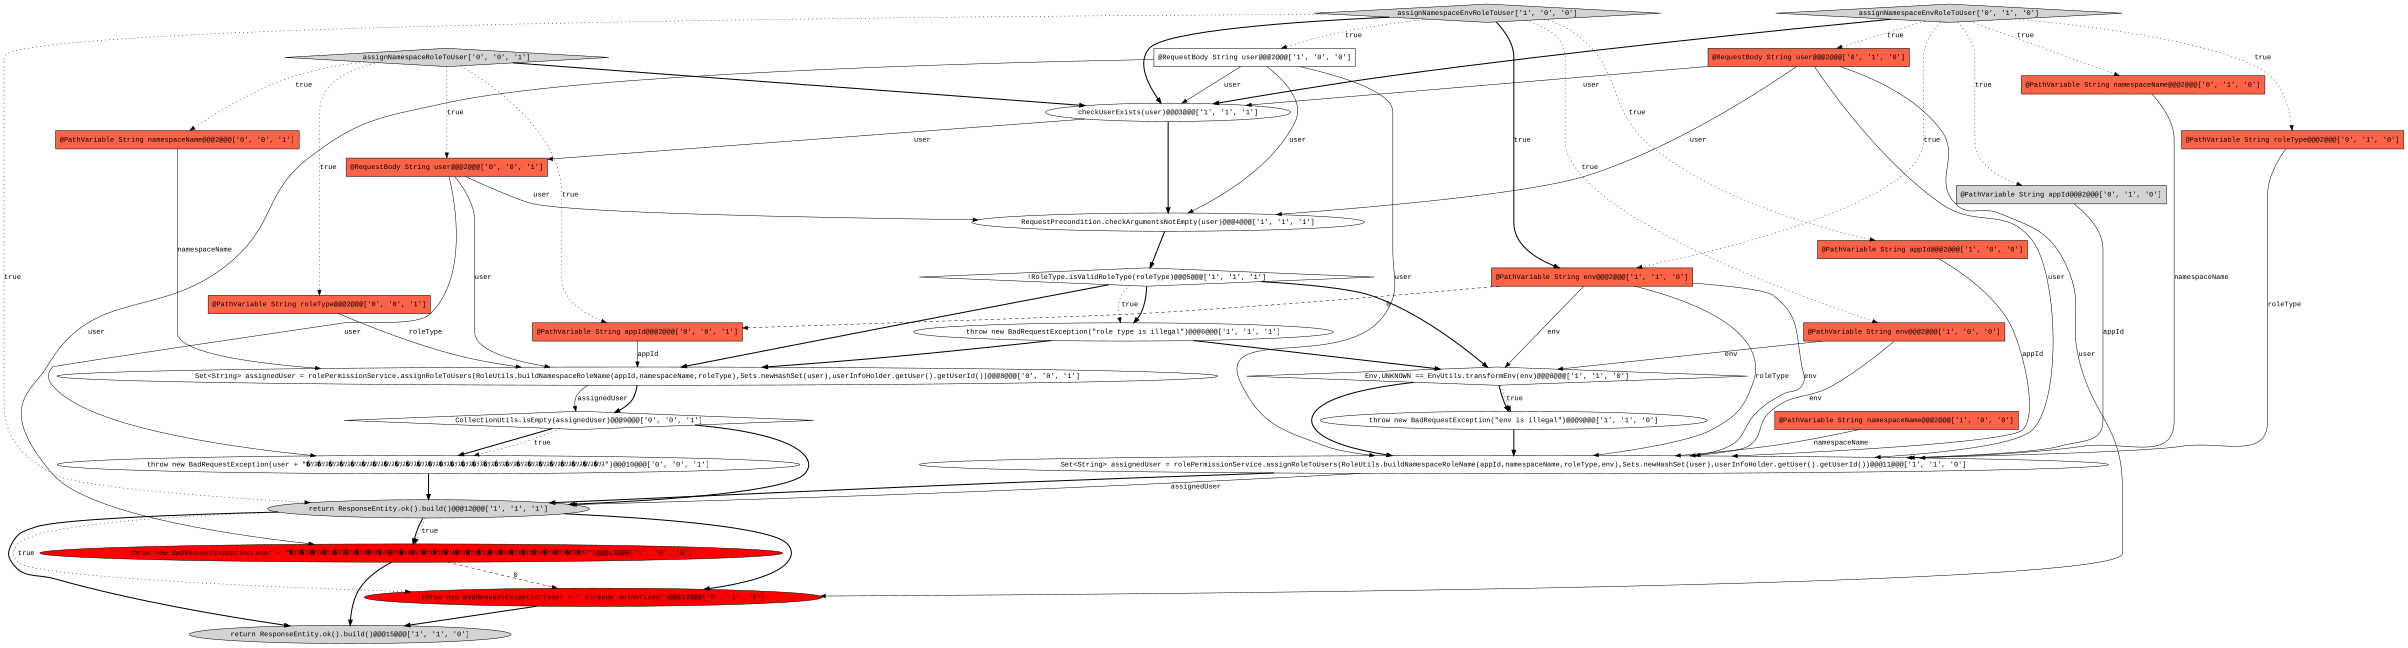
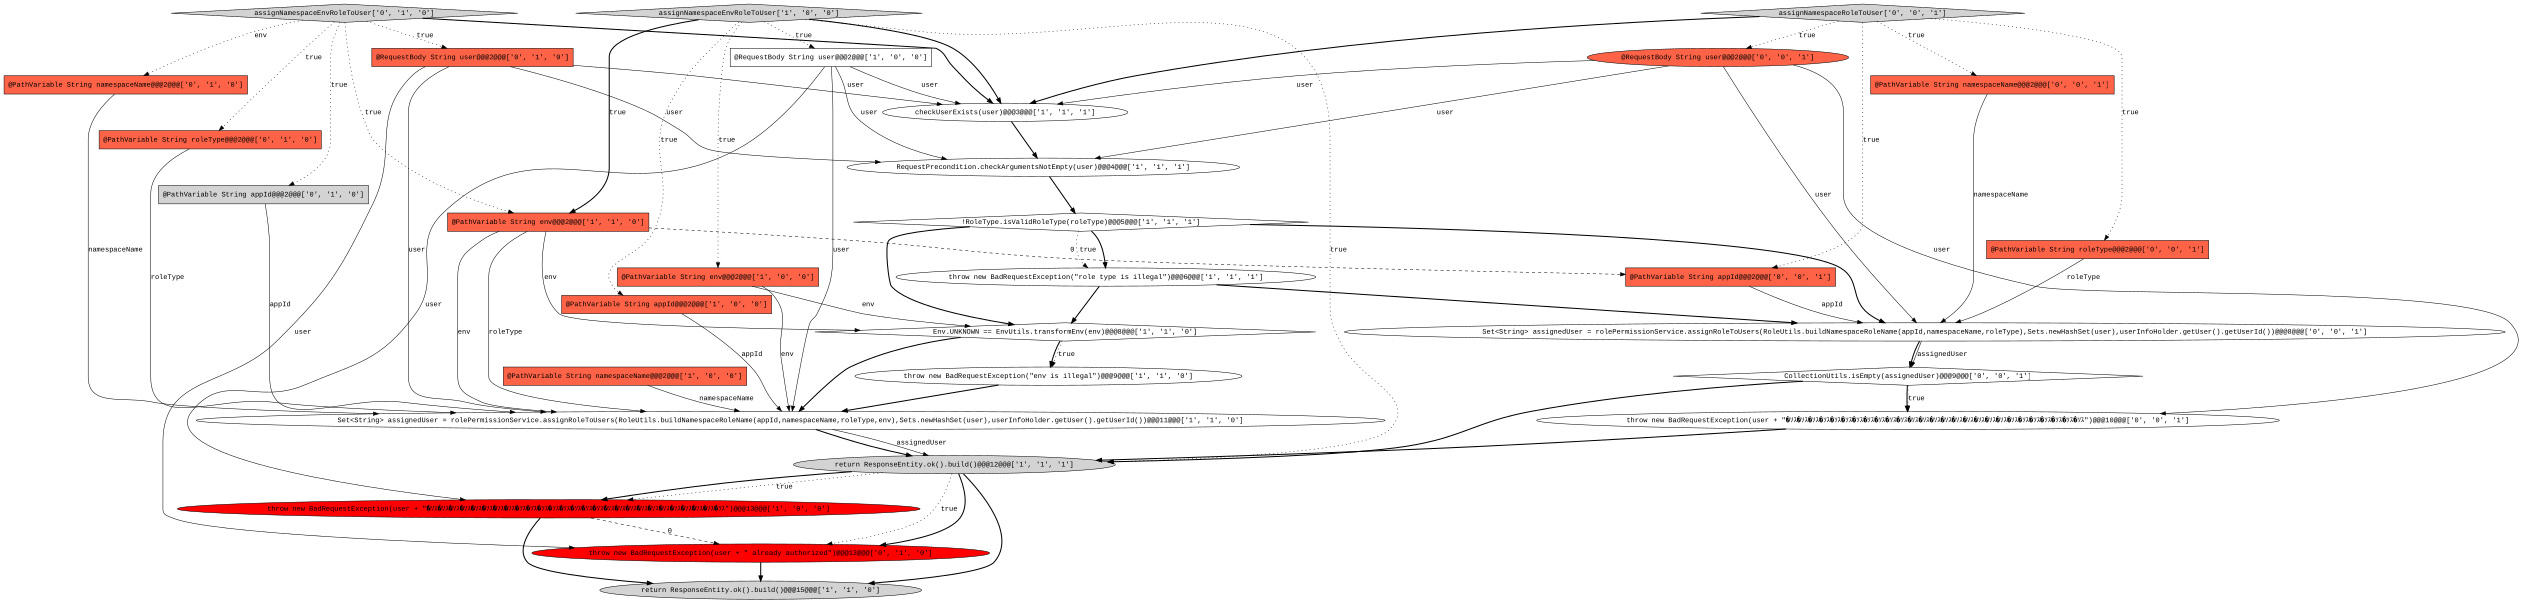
  digraph {
    fontname="Liberation Mono"
    node [fillcolor=white fontname="Liberation Mono" shape=box style=filled]
    edge [fontname="Liberation Mono" style=solid]
    n1 [label="throw new BadRequestException(\"role type is illegal\")@@@6@@@['1', '1', '1']" shape=ellipse]
    n2 [label="Set<String> assignedUser = rolePermissionService.assignRoleToUsers(RoleUtils.buildNamespaceRoleName(appId,namespaceName,roleType),Sets.newHashSet(user),userInfoHolder.getUser().getUserId())@@@8@@@['0', '0', '1']" shape=ellipse]
    n3 [label="Env.UNKNOWN == EnvUtils.transformEnv(env)@@@8@@@['1', '1', '0']" shape=diamond]
    n4 [label="CollectionUtils.isEmpty(assignedUser)@@@9@@@['0', '0', '1']" shape=diamond]
    n5 [label="Set<String> assignedUser = rolePermissionService.assignRoleToUsers(RoleUtils.buildNamespaceRoleName(appId,namespaceName,roleType,env),Sets.newHashSet(user),userInfoHolder.getUser().getUserId())@@@11@@@['1', '1', '0']" shape=ellipse]
    n6 [label="throw new BadRequestException(\"env is illegal\")@@@9@@@['1', '1', '0']" shape=ellipse]
    n7 [fillcolor=tomato label="@RequestBody String user@@@2@@@['0', '1', '0']"]
    n8 [label="checkUserExists(user)@@@3@@@['1', '1', '1']" shape=ellipse]
    n9 [fillcolor=red label="throw new BadRequestException(user + \" already authorized\")@@@13@@@['0', '1', '0']" shape=ellipse]
    n10 [label="RequestPrecondition.checkArgumentsNotEmpty(user)@@@4@@@['1', '1', '1']" shape=ellipse]
    n11 [fillcolor=lightgray label="return ResponseEntity.ok().build()@@@15@@@['1', '1', '0']" shape=ellipse]
    n12 [label="!RoleType.isValidRoleType(roleType)@@@5@@@['1', '1', '1']" shape=diamond]
    n13 [fillcolor=lightgray label="return ResponseEntity.ok().build()@@@12@@@['1', '1', '1']" shape=ellipse]
    n14 [fillcolor=lightgray label="assignNamespaceEnvRoleToUser['0', '1', '0']" shape=diamond]
    n15 [fillcolor=tomato label="@PathVariable String namespaceName@@@2@@@['0', '1', '0']"]
    n16 [fillcolor=tomato label="@PathVariable String roleType@@@2@@@['0', '1', '0']"]
    n17 [fillcolor=lightgray label="@PathVariable String appId@@@2@@@['0', '1', '0']"]
    n18 [fillcolor=tomato label="@PathVariable String env@@@2@@@['1', '1', '0']"]
    n19 [fillcolor=tomato label="@PathVariable String appId@@@2@@@['0', '0', '1']"]
    n20 [fillcolor=red label="throw new BadRequestException(user + \"�ｿｽ�ｿｽ�ｿｽ�ｿｽ�ｿｽ�ｿｽ�ｿｽ�ｿｽ�ｿｽ�ｿｽ�ｿｽ�ｿｽ�ｿｽ�ｿｽ�ｿｽ�ｿｽ�ｿｽ�ｿｽ�ｿｽ�ｿｽ�ｿｽ�ｿｽ�ｿｽ�ｿｽ�ｿｽ�ｿｽ�ｿｽ\")@@@13@@@['1', '0', '0']" shape=ellipse]
    n21 [fillcolor=tomato label="@PathVariable String env@@@2@@@['1', '0', '0']"]
    n22 [label="@RequestBody String user@@@2@@@['1', '0', '0']"]
    n23 [fillcolor=lightgray label="assignNamespaceRoleToUser['0', '0', '1']" shape=diamond]
    n24 [fillcolor=tomato label="@PathVariable String roleType@@@2@@@['0', '0', '1']"]
-   n25 [fillcolor=tomato label="@RequestBody String user@@@2@@@['0', '0', '1']"]
+   n25 [fillcolor=tomato label="@RequestBody String user@@@2@@@['0', '0', '1']" shape=ellipse]
    n26 [fillcolor=tomato label="@PathVariable String namespaceName@@@2@@@['0', '0', '1']"]
    n27 [label="throw new BadRequestException(user + \"�ｿｽ�ｿｽ�ｿｽ�ｿｽ�ｿｽ�ｿｽ�ｿｽ�ｿｽ�ｿｽ�ｿｽ�ｿｽ�ｿｽ�ｿｽ�ｿｽ�ｿｽ�ｿｽ�ｿｽ�ｿｽ�ｿｽ�ｿｽ�ｿｽ�ｿｽ�ｿｽ�ｿｽ�ｿｽ�ｿｽ�ｿｽ\")@@@10@@@['0', '0', '1']" shape=ellipse]
    n28 [fillcolor=tomato label="@PathVariable String namespaceName@@@2@@@['1', '0', '0']"]
    n29 [fillcolor=lightgray label="assignNamespaceEnvRoleToUser['1', '0', '0']" shape=diamond]
    n30 [fillcolor=tomato label="@PathVariable String appId@@@2@@@['1', '0', '0']"]
    n1 -> n2 [style=bold]
    n1 -> n3 [style=bold]
    n2 -> n4 [style=bold]
    n2 -> n4 [label=assignedUser]
    n3 -> n5 [style=bold]
    n3 -> n6 [label=true style=dotted]
    n3 -> n6 [style=bold]
    n4 -> n13 [style=bold]
    n4 -> n27 [style=bold]
    n4 -> n27 [label=true style=dotted]
    n5 -> n13 [label=assignedUser]
    n5 -> n13 [style=bold]
    n6 -> n5 [style=bold]
    n7 -> n5 [label=user]
    n7 -> n8 [label=user]
    n7 -> n9 [label=user]
    n7 -> n10 [label=user]
    n8 -> n10 [style=bold]
    n9 -> n11 [style=bold]
    n10 -> n12 [style=bold]
    n12 -> n1 [style=bold]
    n12 -> n1 [label=true style=dotted]
    n12 -> n2 [style=bold]
    n12 -> n3 [style=bold]
    n13 -> n9 [label=true style=dotted]
    n13 -> n9 [style=bold]
    n13 -> n11 [style=bold]
    n13 -> n20 [label=true style=dotted]
    n13 -> n20 [style=bold]
    n14 -> n7 [label=true style=dotted]
    n14 -> n8 [style=bold]
-   n14 -> n15 [label=true style=dotted]
+   n14 -> n15 [label=env style=dotted]
    n14 -> n16 [label=true style=dotted]
    n14 -> n17 [label=true style=dotted]
    n14 -> n18 [label=true style=dotted]
    n15 -> n5 [label=namespaceName]
    n16 -> n5 [label=roleType]
    n17 -> n5 [label=appId]
    n18 -> n3 [label=env]
    n18 -> n5 [label=env]
    n18 -> n5 [label=roleType]
    n18 -> n19 [label=0 style=dashed]
    n19 -> n2 [label=appId]
    n20 -> n9 [label=0 style=dashed]
    n20 -> n11 [style=bold]
    n21 -> n3 [label=env]
    n21 -> n5 [label=env]
    n22 -> n5 [label=user]
    n22 -> n8 [label=user]
    n22 -> n10 [label=user]
    n22 -> n20 [label=user]
    n23 -> n8 [style=bold]
    n23 -> n19 [label=true style=dotted]
    n23 -> n24 [label=true style=dotted]
    n23 -> n25 [label=true style=dotted]
    n23 -> n26 [label=true style=dotted]
    n24 -> n2 [label=roleType]
    n25 -> n2 [label=user]
-   n8 -> n25 [label=user]
+   n25 -> n8 [label=user]
    n25 -> n10 [label=user]
    n25 -> n27 [label=user]
    n26 -> n2 [label=namespaceName]
    n27 -> n13 [style=bold]
    n28 -> n5 [label=namespaceName]
    n29 -> n8 [style=bold]
    n29 -> n13 [label=true style=dotted]
    n29 -> n18 [label=true style=bold]
    n29 -> n21 [label=true style=dotted]
    n29 -> n22 [label=true style=dotted]
    n29 -> n30 [label=true style=dotted]
    n30 -> n5 [label=appId]
  }
